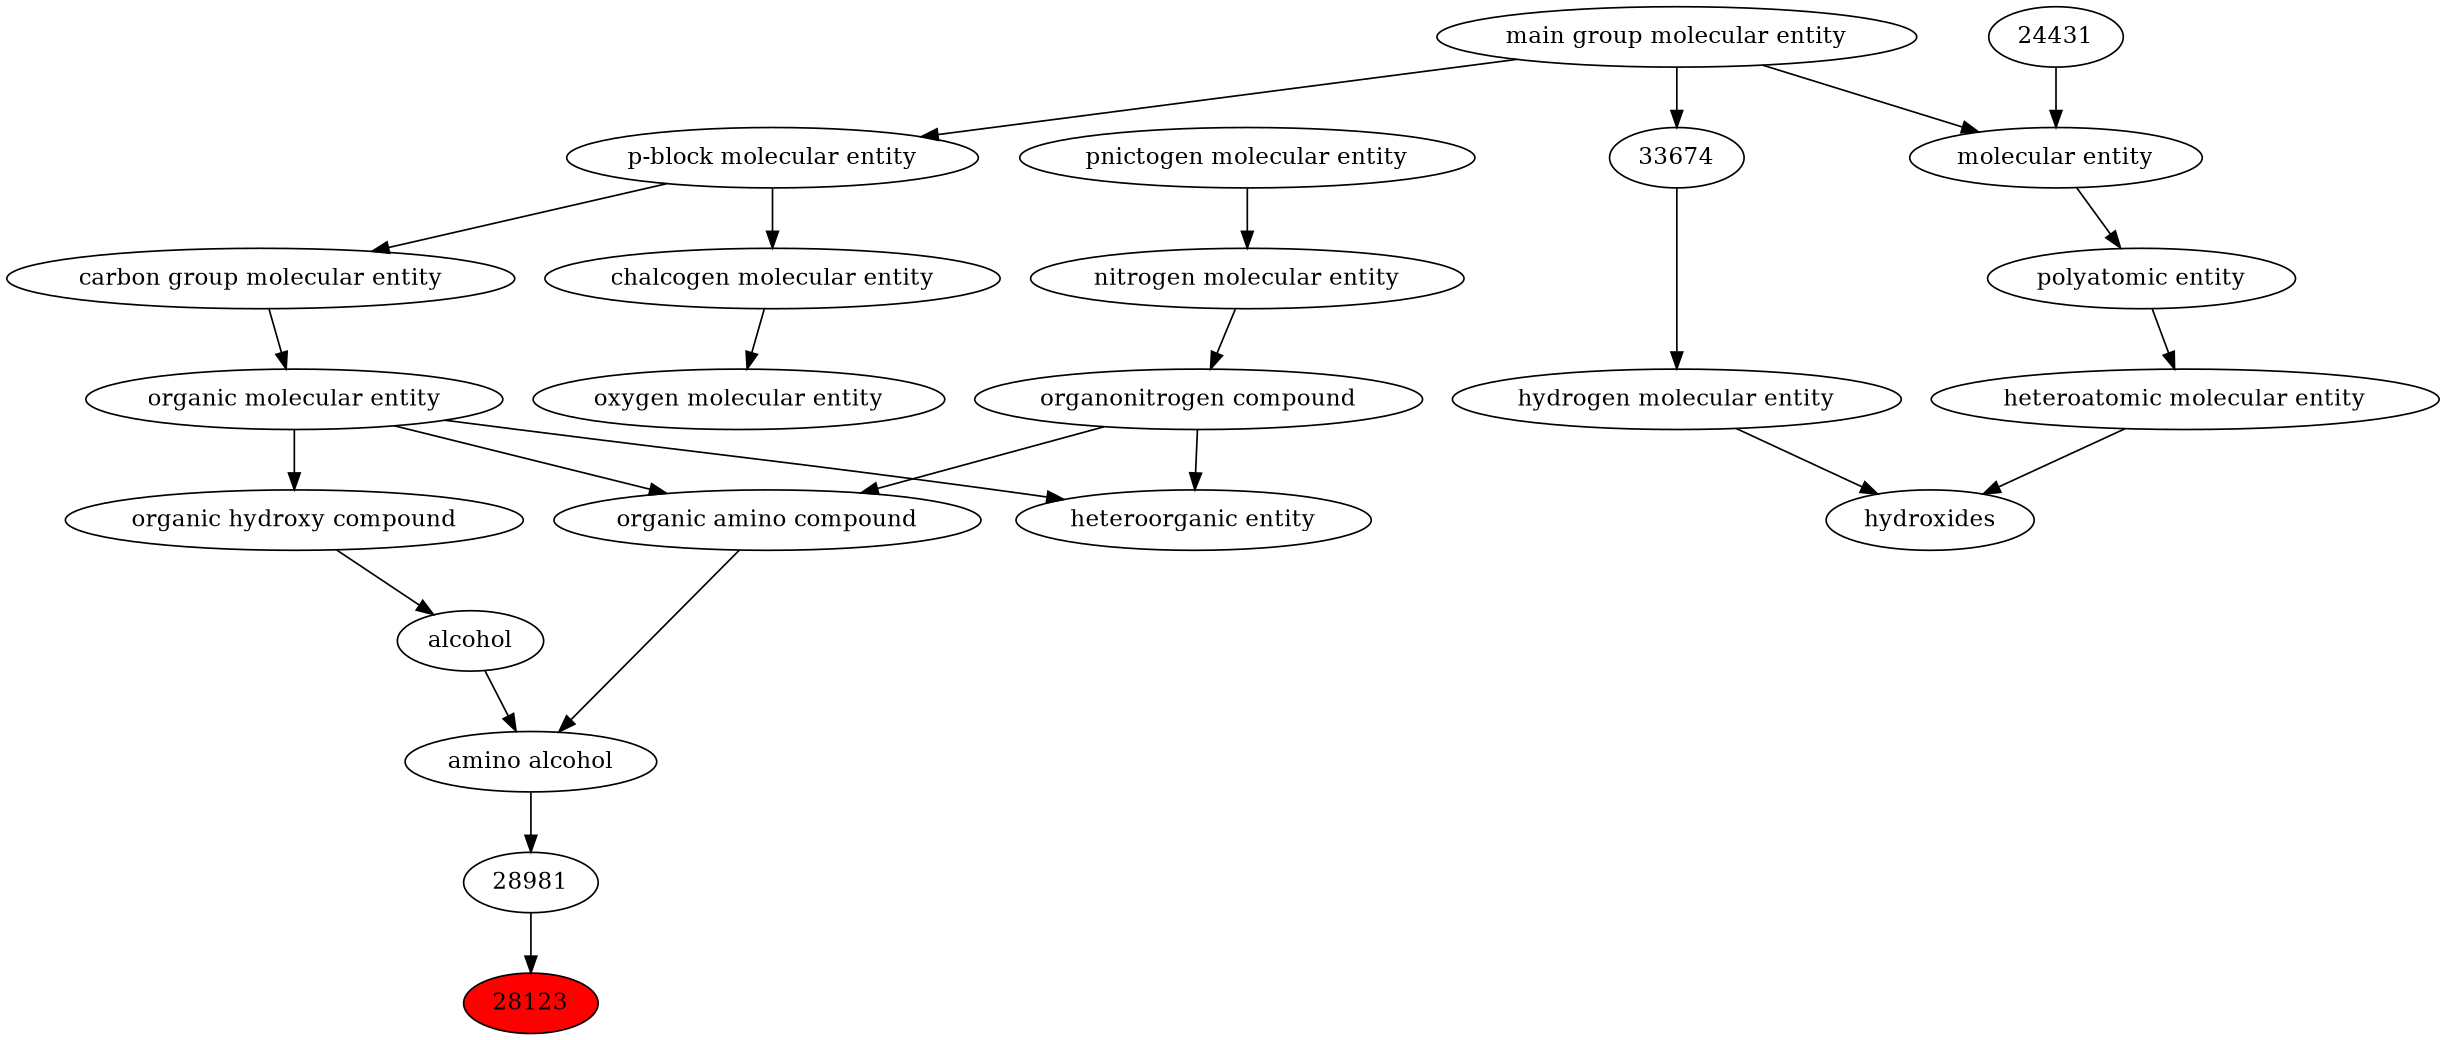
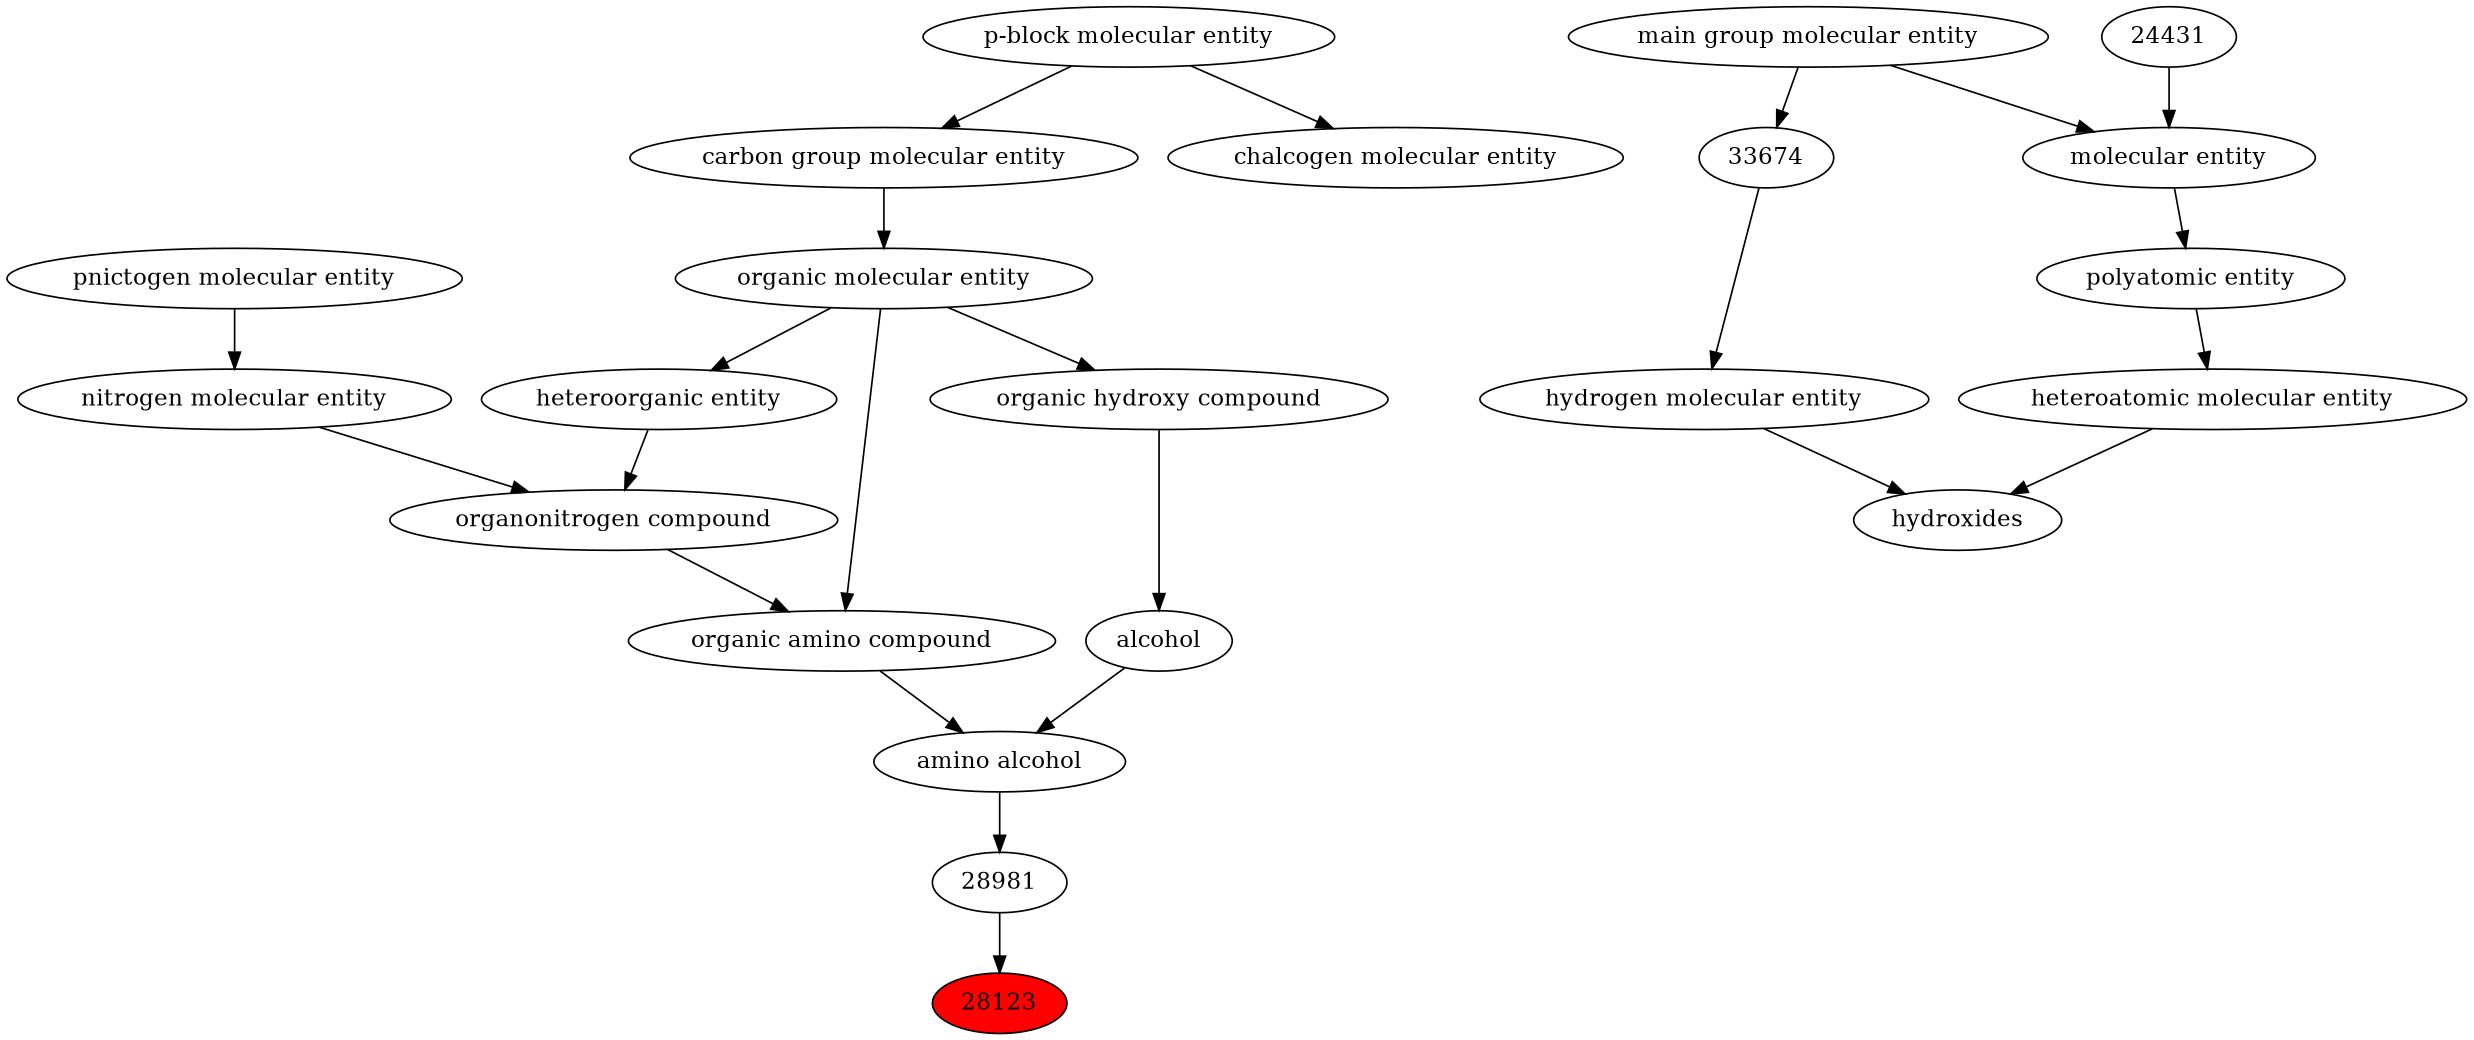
  digraph {
    n1 [fillcolor=red label=28123 style=filled]
    n2 [label=28981]
    n3 [label="amino alcohol"]
    n4 [label="organic amino compound"]
    n5 [label=alcohol]
    n6 [label="organic molecular entity"]
    n7 [label="organic hydroxy compound"]
    n8 [label="heteroorganic entity"]
    n9 [label="organonitrogen compound"]
    n10 [label="carbon group molecular entity"]
    n11 [label="nitrogen molecular entity"]
    n12 [label=hydroxides]
    n13 [label="p-block molecular entity"]
    n14 [label="chalcogen molecular entity"]
    n15 [label="pnictogen molecular entity"]
-   n16 [label="oxygen molecular entity"]
    n17 [label="hydrogen molecular entity"]
    n18 [label="heteroatomic molecular entity"]
    n19 [label="main group molecular entity"]
    n20 [label=33674]
    n21 [label="molecular entity"]
    n22 [label="polyatomic entity"]
    n23 [label=24431]
    n2 -> n1
    n3 -> n2
    n4 -> n3
    n5 -> n3
    n6 -> n4
    n6 -> n7
    n6 -> n8
    n7 -> n5
-   n9 -> n8
+   n8 -> n9
    n9 -> n4
    n10 -> n6
    n11 -> n9
    n13 -> n10
    n13 -> n14
-   n14 -> n16
    n15 -> n11
    n17 -> n12
    n18 -> n12
-   n19 -> n13
    n19 -> n20
    n19 -> n21
    n20 -> n17
    n21 -> n22
    n22 -> n18
    n23 -> n21
  }
